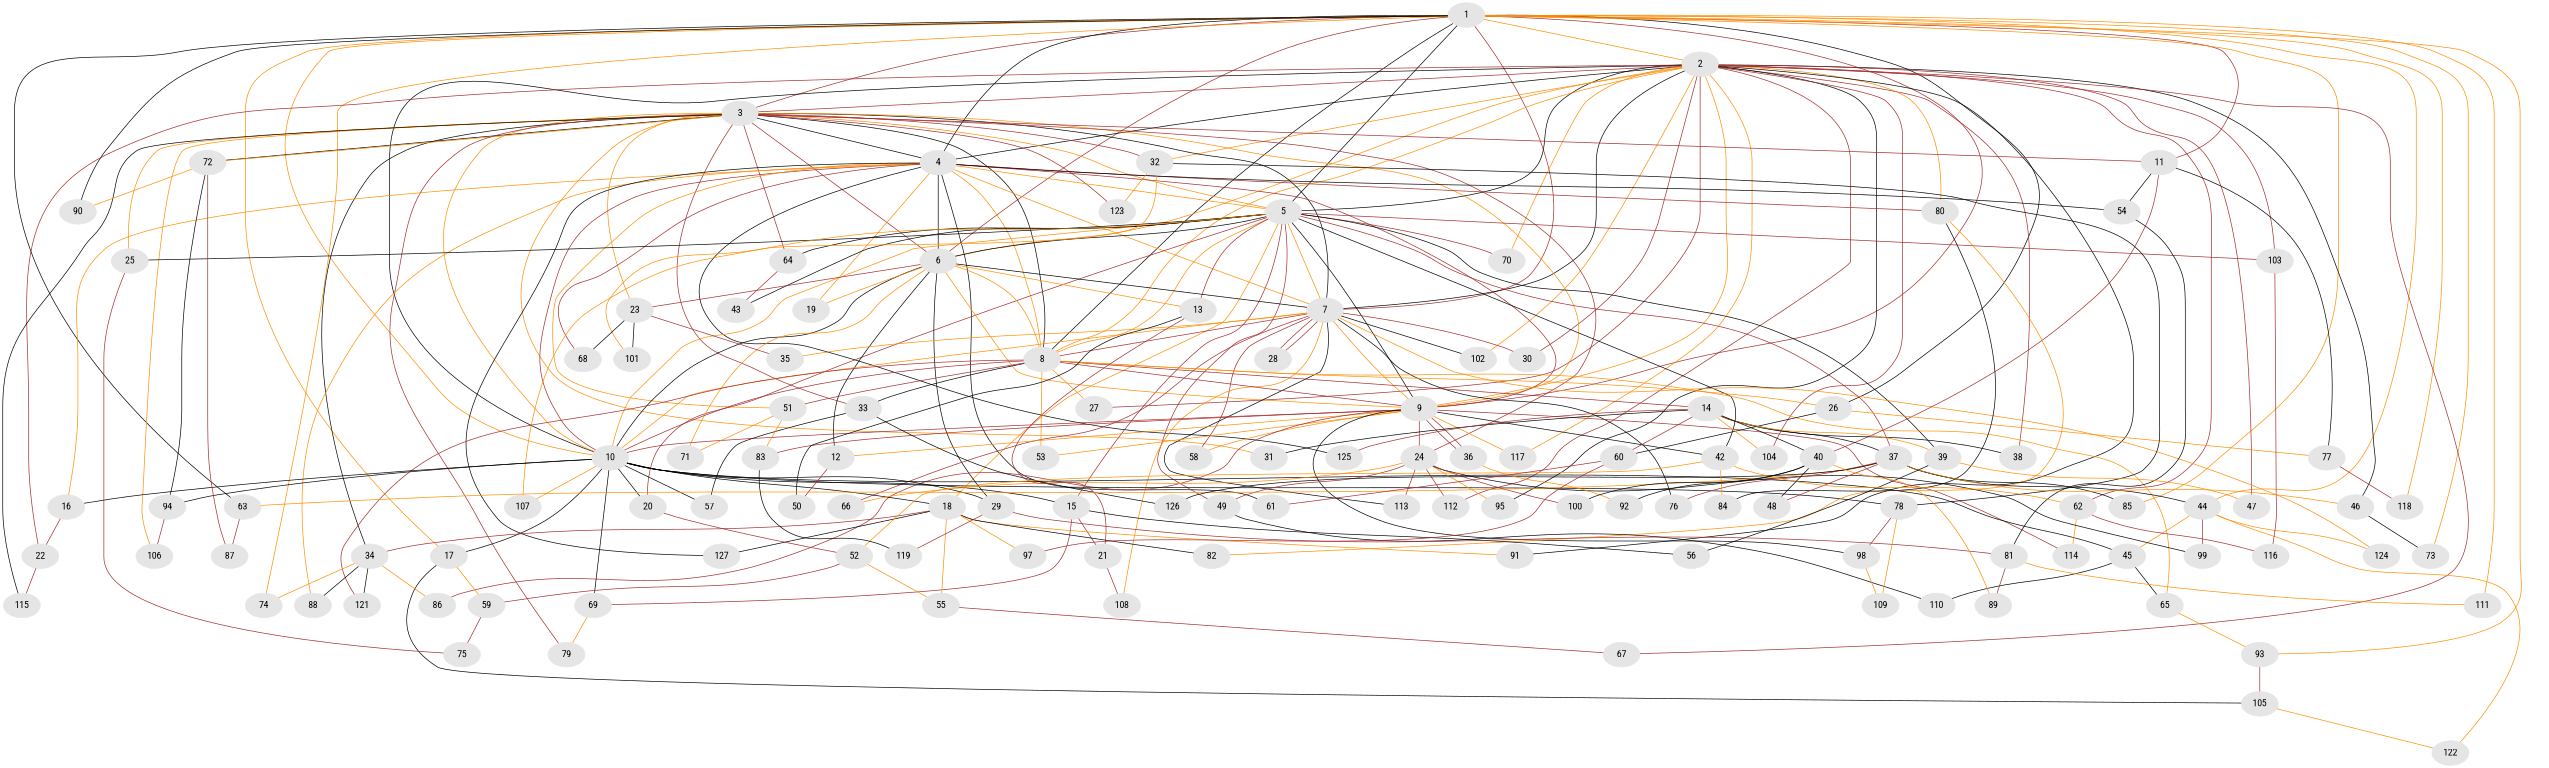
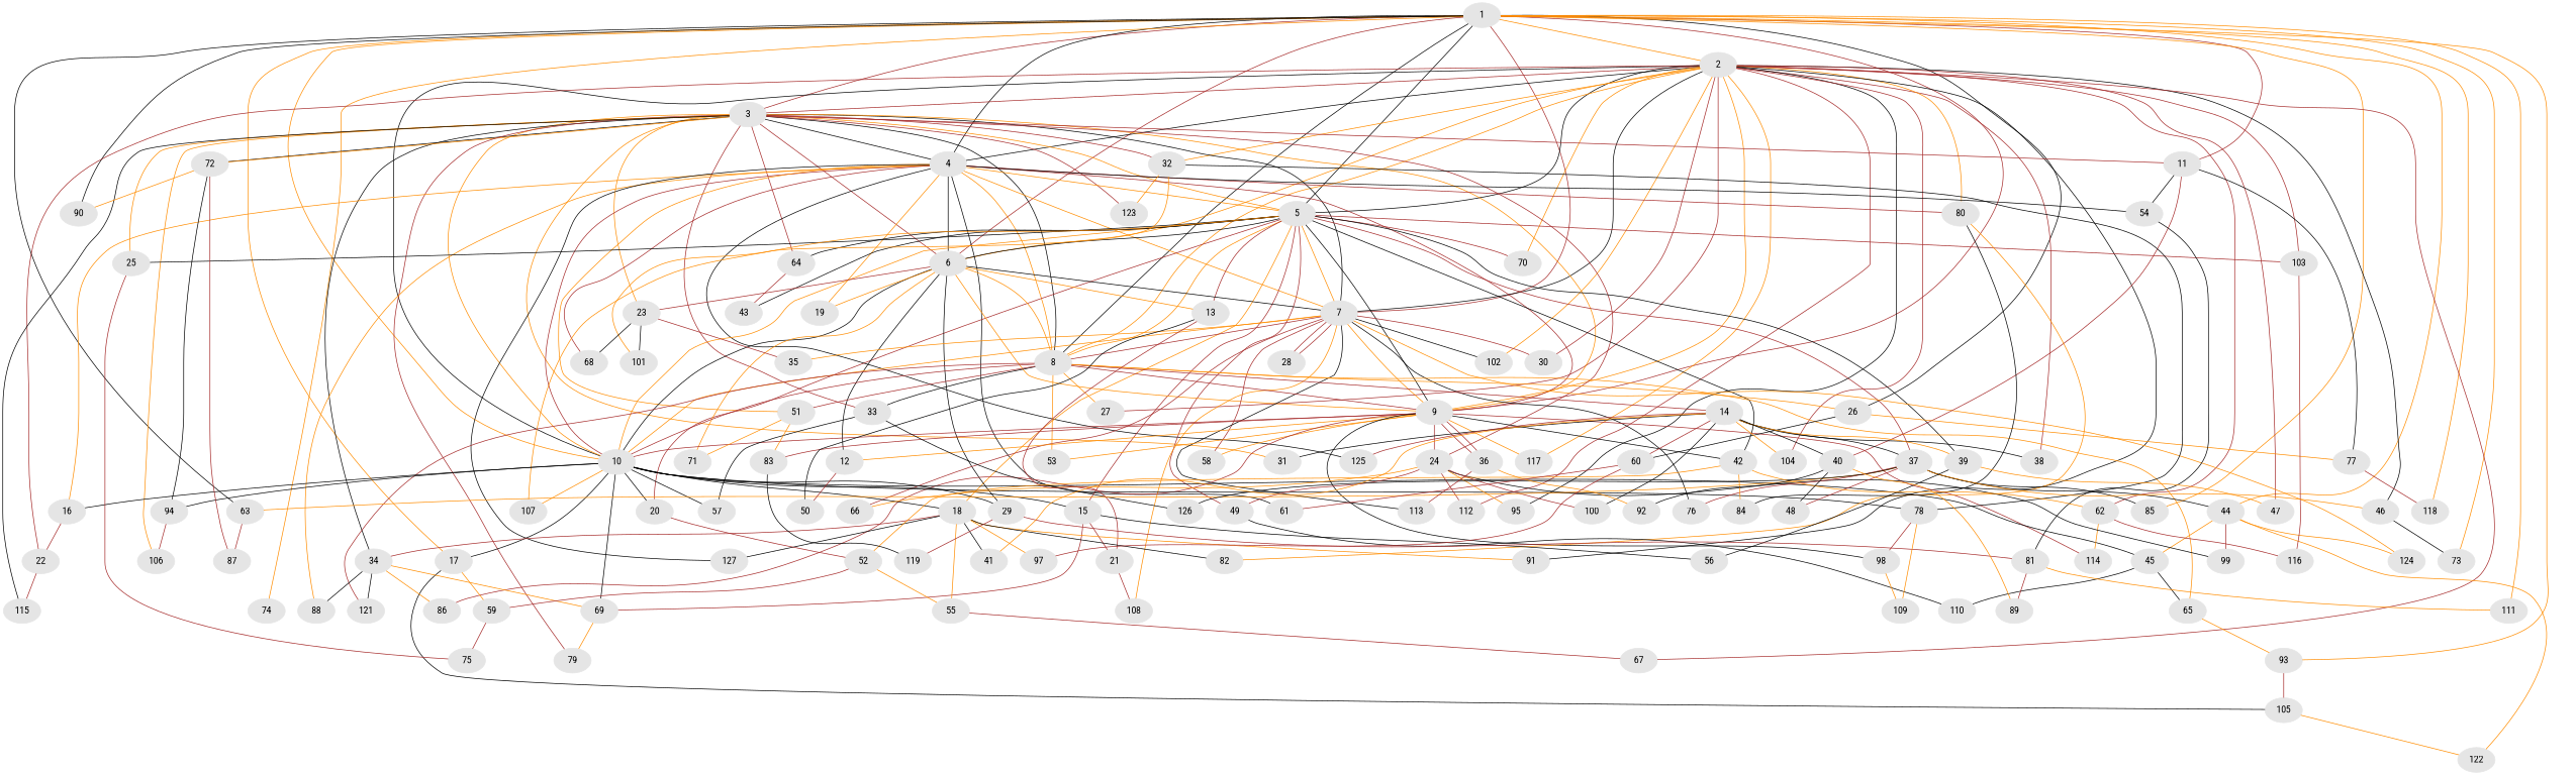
  graph {
    fontname="Roboto Condensed"
    node [color=gray90 fontname="Roboto Condensed" style=filled]
    edge [color=darkorange fontname="Roboto Condensed"]
    1
    2
    3
    4
    5
    6
    7
    8
    9
    10
    11
    17
    26
    44
    63
    73
    74
    85
    90
    93
    111
    118
    22
    27
    30
    32
    38
    46
    47
    62
    67
    70
    80
    91
    95
    102
    103
    104
    112
    117
    23
    24
    25
    31
    33
    34
    64
    72
    79
    106
    115
    123
    16
    19
    51
    54
    61
    68
    88
    n60 [label=127]
    125
    13
    15
    18
    20
    37
    39
    42
    43
    49
    107
    12
    29
    71
    28
    35
    58
    66
    76
    108
    113
    124
    14
    53
    65
    121
    36
    83
    86
    98
    114
    45
    57
    69
    78
    94
    40
    77
    59
    105
    60
    99
    122
    87
    101
    116
    82
    84
    100
    75
    126
+   41
    81
    50
    21
    56
    55
    97
    52
    48
    110
    119
    92
    109
    89
    1 -- 2
    1 -- 3 [color=brown]
    1 -- 4 [color=black]
    1 -- 5 [color=black]
    1 -- 6 [color=brown]
    1 -- 7 [color=brown]
    1 -- 8 [color=black]
    1 -- 9 [color=brown]
    1 -- 10
    1 -- 11 [color=brown]
    1 -- 17
    1 -- 26 [color=black]
    1 -- 44
    1 -- 63 [color=black]
    1 -- 73
    1 -- 74
    1 -- 85
    1 -- 90 [color=black]
    1 -- 93
    1 -- 111
    1 -- 118
    2 -- 3 [color=brown]
    2 -- 4 [color=black]
    2 -- 5 [color=black]
    2 -- 6
    2 -- 7 [color=black]
    2 -- 8
    2 -- 9
    2 -- 10 [color=black]
    2 -- 22 [color=brown]
    2 -- 27 [color=brown]
    2 -- 30 [color=brown]
    2 -- 32
    2 -- 38 [color=brown]
    2 -- 46 [color=black]
    2 -- 47 [color=brown]
    2 -- 62 [color=brown]
    2 -- 67 [color=brown]
    2 -- 70
    2 -- 80
    2 -- 91 [color=black]
    2 -- 95 [color=black]
    2 -- 102
    2 -- 103 [color=brown]
    2 -- 104 [color=brown]
    2 -- 112 [color=brown]
    2 -- 117
    3 -- 4 [color=black]
    3 -- 5
    3 -- 6 [color=brown]
    3 -- 7 [color=black]
    3 -- 8 [color=black]
    3 -- 9
    3 -- 10
    3 -- 11 [color=brown]
    3 -- 32 [color=brown]
    3 -- 23
    3 -- 24 [color=brown]
    3 -- 25
    3 -- 31
    3 -- 33 [color=brown]
    3 -- 34 [color=black]
    3 -- 64 [color=brown]
    3 -- 72 [color=black]
    3 -- 72
    3 -- 79 [color=brown]
    3 -- 106
    3 -- 115 [color=black]
    3 -- 123 [color=brown]
    4 -- 5
    4 -- 6 [color=black]
    4 -- 7
    4 -- 8
    4 -- 9 [color=brown]
    4 -- 10 [color=brown]
    4 -- 80 [color=brown]
    4 -- 16
    4 -- 19
    4 -- 51
    4 -- 54 [color=black]
    4 -- 61 [color=black]
    4 -- 68 [color=brown]
    4 -- 88
    4 -- n60 [color=black]
    4 -- 125 [color=black]
    5 -- 6 [color=black]
    5 -- 7
    5 -- 8
    5 -- 9 [color=black]
    5 -- 10
    5 -- 70 [color=brown]
    5 -- 103 [color=brown]
    5 -- 25 [color=black]
    5 -- 64 [color=black]
    5 -- 13 [color=brown]
    5 -- 15 [color=brown]
    5 -- 18
    5 -- 20 [color=brown]
    5 -- 37 [color=brown]
    5 -- 39 [color=black]
    5 -- 42 [color=black]
    5 -- 43 [color=black]
    5 -- 49 [color=brown]
    5 -- 107
    6 -- 7 [color=black]
    6 -- 8
    6 -- 9
    6 -- 10 [color=black]
    6 -- 23 [color=brown]
    6 -- 19
    6 -- 13
    6 -- 12 [color=black]
    6 -- 29 [color=black]
    6 -- 71
    7 -- 8 [color=brown]
    7 -- 9
    7 -- 10
    7 -- 30 [color=brown]
    7 -- 102 [color=black]
    7 -- 28 [color=brown]
    7 -- 28 [color=brown]
    7 -- 35
    7 -- 58 [color=brown]
    7 -- 66 [color=brown]
    7 -- 76 [color=black]
    7 -- 108
    7 -- 113 [color=black]
    7 -- 124
    8 -- 9 [color=brown]
    8 -- 10 [color=brown]
    8 -- 26
    8 -- 27
    8 -- 33 [color=black]
    8 -- 51 [color=brown]
    8 -- 14 [color=brown]
    8 -- 53
    8 -- 65
    8 -- 121 [color=brown]
    9 -- 10 [color=brown]
    9 -- 117
    9 -- 24 [color=brown]
    9 -- 42 [color=black]
    9 -- 12
    9 -- 58
    9 -- 53
    9 -- 36 [color=brown]
    9 -- 36 [color=brown]
    9 -- 83 [color=brown]
    9 -- 86 [color=brown]
    9 -- 98 [color=black]
    9 -- 114 [color=brown]
    10 -- 17 [color=black]
    10 -- 16 [color=black]
    10 -- 15 [color=black]
    10 -- 18 [color=black]
    10 -- 20 [color=black]
    10 -- 107
    10 -- 29 [color=black]
    10 -- 45 [color=black]
    10 -- 57 [color=black]
    10 -- 69 [color=black]
    10 -- 78 [color=black]
    10 -- 94 [color=black]
    11 -- 54 [color=black]
    11 -- 40 [color=brown]
    11 -- 77 [color=black]
    17 -- 59
    17 -- 105 [color=black]
    26 -- 77
    26 -- 60 [color=black]
    44 -- 124
    44 -- 45
    44 -- 99 [color=brown]
    44 -- 122
    63 -- 87 [color=brown]
    93 -- 105 [color=brown]
    22 -- 115 [color=brown]
    32 -- 123
    32 -- 78 [color=black]
    32 -- 101
    46 -- 73 [color=black]
    62 -- 114
    62 -- 116 [color=brown]
    80 -- 82
    80 -- 84 [color=black]
    103 -- 116 [color=brown]
    23 -- 68 [color=black]
    23 -- 35 [color=brown]
    23 -- 101 [color=black]
    24 -- 95
    24 -- 112 [color=brown]
    24 -- 49 [color=brown]
    24 -- 66
-   24 -- 113 [color=brown]
+   36 -- 113 [color=brown]
    24 -- 99 [color=black]
    24 -- 100 [color=brown]
    25 -- 75 [color=brown]
    33 -- 57 [color=black]
    33 -- 126 [color=black]
-   34 -- 74
+   34 -- 69
    34 -- 88 [color=black]
    34 -- 121 [color=black]
    34 -- 86
    64 -- 43 [color=brown]
    72 -- 90
    72 -- 94 [color=black]
    72 -- 87 [color=brown]
    16 -- 22 [color=brown]
    51 -- 71
    51 -- 83
    54 -- 81 [color=black]
    13 -- 50 [color=black]
    13 -- 21 [color=brown]
    15 -- 69 [color=brown]
    15 -- 21 [color=brown]
    15 -- 56 [color=black]
    18 -- 91
    18 -- 34 [color=brown]
    18 -- n60 [color=black]
    18 -- 82 [color=black]
+   18 -- 41 [color=black]
    18 -- 55
    18 -- 97
    20 -- 52 [color=brown]
    37 -- 44 [color=black]
    37 -- 63
    37 -- 85 [color=black]
    37 -- 46
    37 -- 76 [color=brown]
    37 -- 126 [color=black]
    37 -- 48 [color=brown]
    39 -- 47
    39 -- 56 [color=black]
    42 -- 62
    42 -- 84
    42 -- 52
    49 -- 110 [color=black]
    12 -- 50 [color=brown]
    29 -- 81 [color=brown]
    29 -- 119 [color=brown]
    14 -- 38 [color=black]
    14 -- 104
    14 -- 31 [color=black]
    14 -- 125 [color=brown]
    14 -- 37 [color=black]
    14 -- 39
    14 -- 40 [color=black]
    14 -- 60 [color=brown]
-   40 -- 100 [color=black]
+   14 -- 100 [color=black]
+   14 -- 41
    65 -- 93
    36 -- 92
    83 -- 119 [color=black]
    98 -- 109
    45 -- 65 [color=black]
    45 -- 110 [color=black]
    69 -- 79
    78 -- 98 [color=brown]
    78 -- 109
    94 -- 106 [color=brown]
    40 -- 48 [color=black]
    40 -- 92 [color=black]
    40 -- 89
    77 -- 118 [color=brown]
    59 -- 75 [color=brown]
    105 -- 122
    60 -- 61 [color=brown]
    60 -- 97 [color=brown]
    81 -- 111
    81 -- 89 [color=brown]
    21 -- 108 [color=brown]
    55 -- 67 [color=brown]
    52 -- 59 [color=brown]
    52 -- 55
  }
